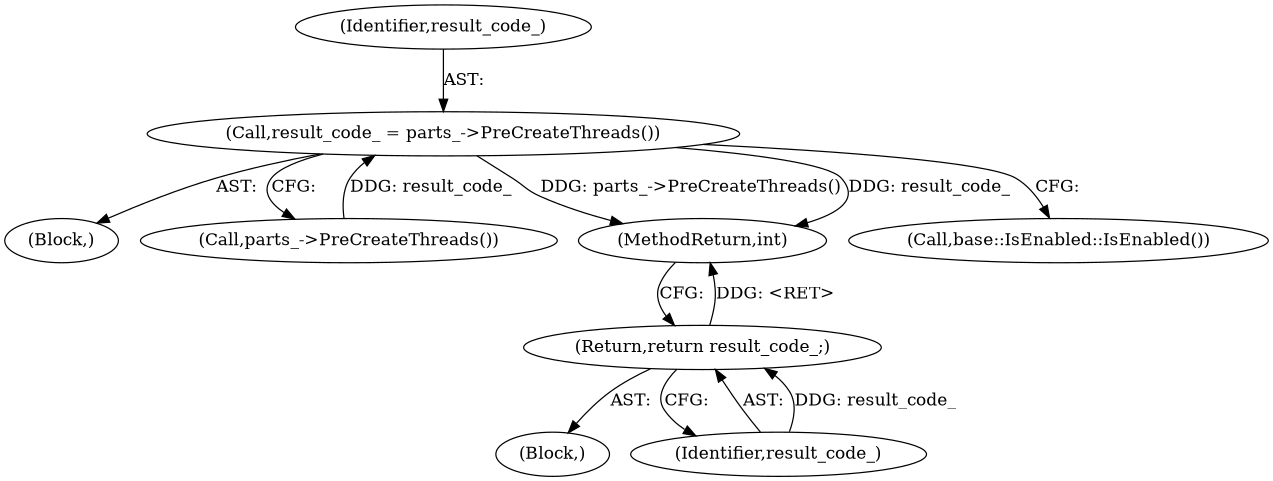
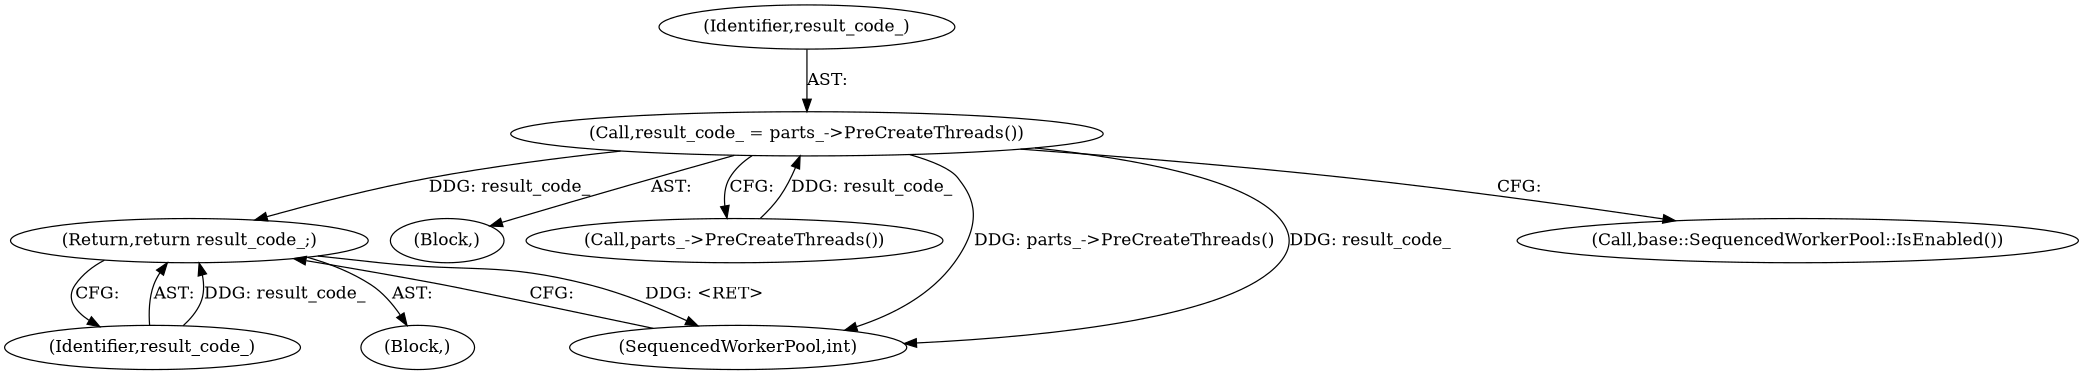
  digraph {
    n1 [label="(Call,result_code_ = parts_->PreCreateThreads())"]
    n2 [label="(Return,return result_code_;)"]
    n3 [label="(Block,)"]
    n4 [label="(Call,parts_->PreCreateThreads())"]
-   n5 [label="(MethodReturn,int)"]
-   n6 [label="(Call,base::IsEnabled::IsEnabled())"]
+   n5 [label="(SequencedWorkerPool,int)"]
+   n6 [label="(Call,base::SequencedWorkerPool::IsEnabled())"]
    n7 [label="(Block,)"]
    n8 [label="(Identifier,result_code_)"]
    n9 [label="(Identifier,result_code_)"]
+   n1 -> n2 [label="DDG: result_code_"]
    n1 -> n3 [label="AST: "]
    n1 -> n4 [label="CFG: "]
    n1 -> n5 [label="DDG: parts_->PreCreateThreads()"]
    n1 -> n5 [label="DDG: result_code_"]
    n1 -> n6 [label="CFG: "]
    n2 -> n5 [label="DDG: <RET>"]
    n2 -> n7 [label="AST: "]
    n2 -> n8 [label="CFG: "]
    n4 -> n1 [label="DDG: result_code_"]
    n5 -> n2 [label="CFG: "]
    n8 -> n2 [label="AST: "]
    n8 -> n2 [label="DDG: result_code_"]
    n9 -> n1 [label="AST: "]
  }
